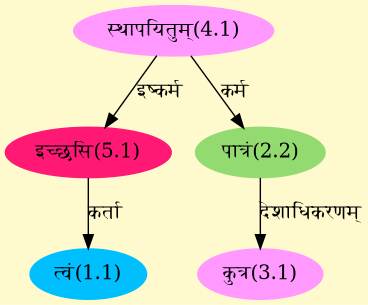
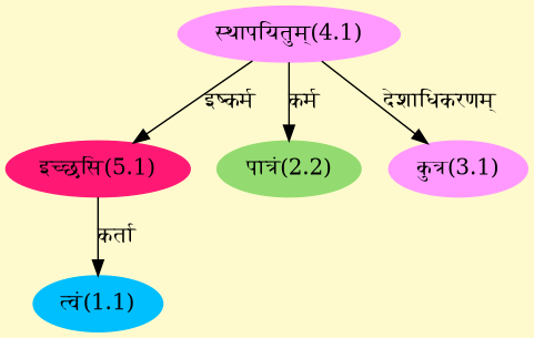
  digraph {
    bgcolor=lemonchiffon1
    compound=true
    rankdir=BT
    node [color="#FF99FF" style=filled]
    edge [dir=back]
    n1 [color="#00BFFF" label="त्वं(1.1)"]
    n2 [color="#FF1975" label="इच्छसि(5.1)"]
    n3 [label="स्थापयितुम्(4.1)"]
    n4 [color="#93DB70" label="पात्रं(2.2)"]
    n5 [label="कुत्र(3.1)"]
    n1 -> n2 [label="कर्ता"]
    n2 -> n3 [label="इष्कर्म"]
    n4 -> n3 [label="कर्म"]
-   n5 -> n4 [label="देशाधिकरणम्"]
+   n5 -> n3 [label="देशाधिकरणम्"]
  }
